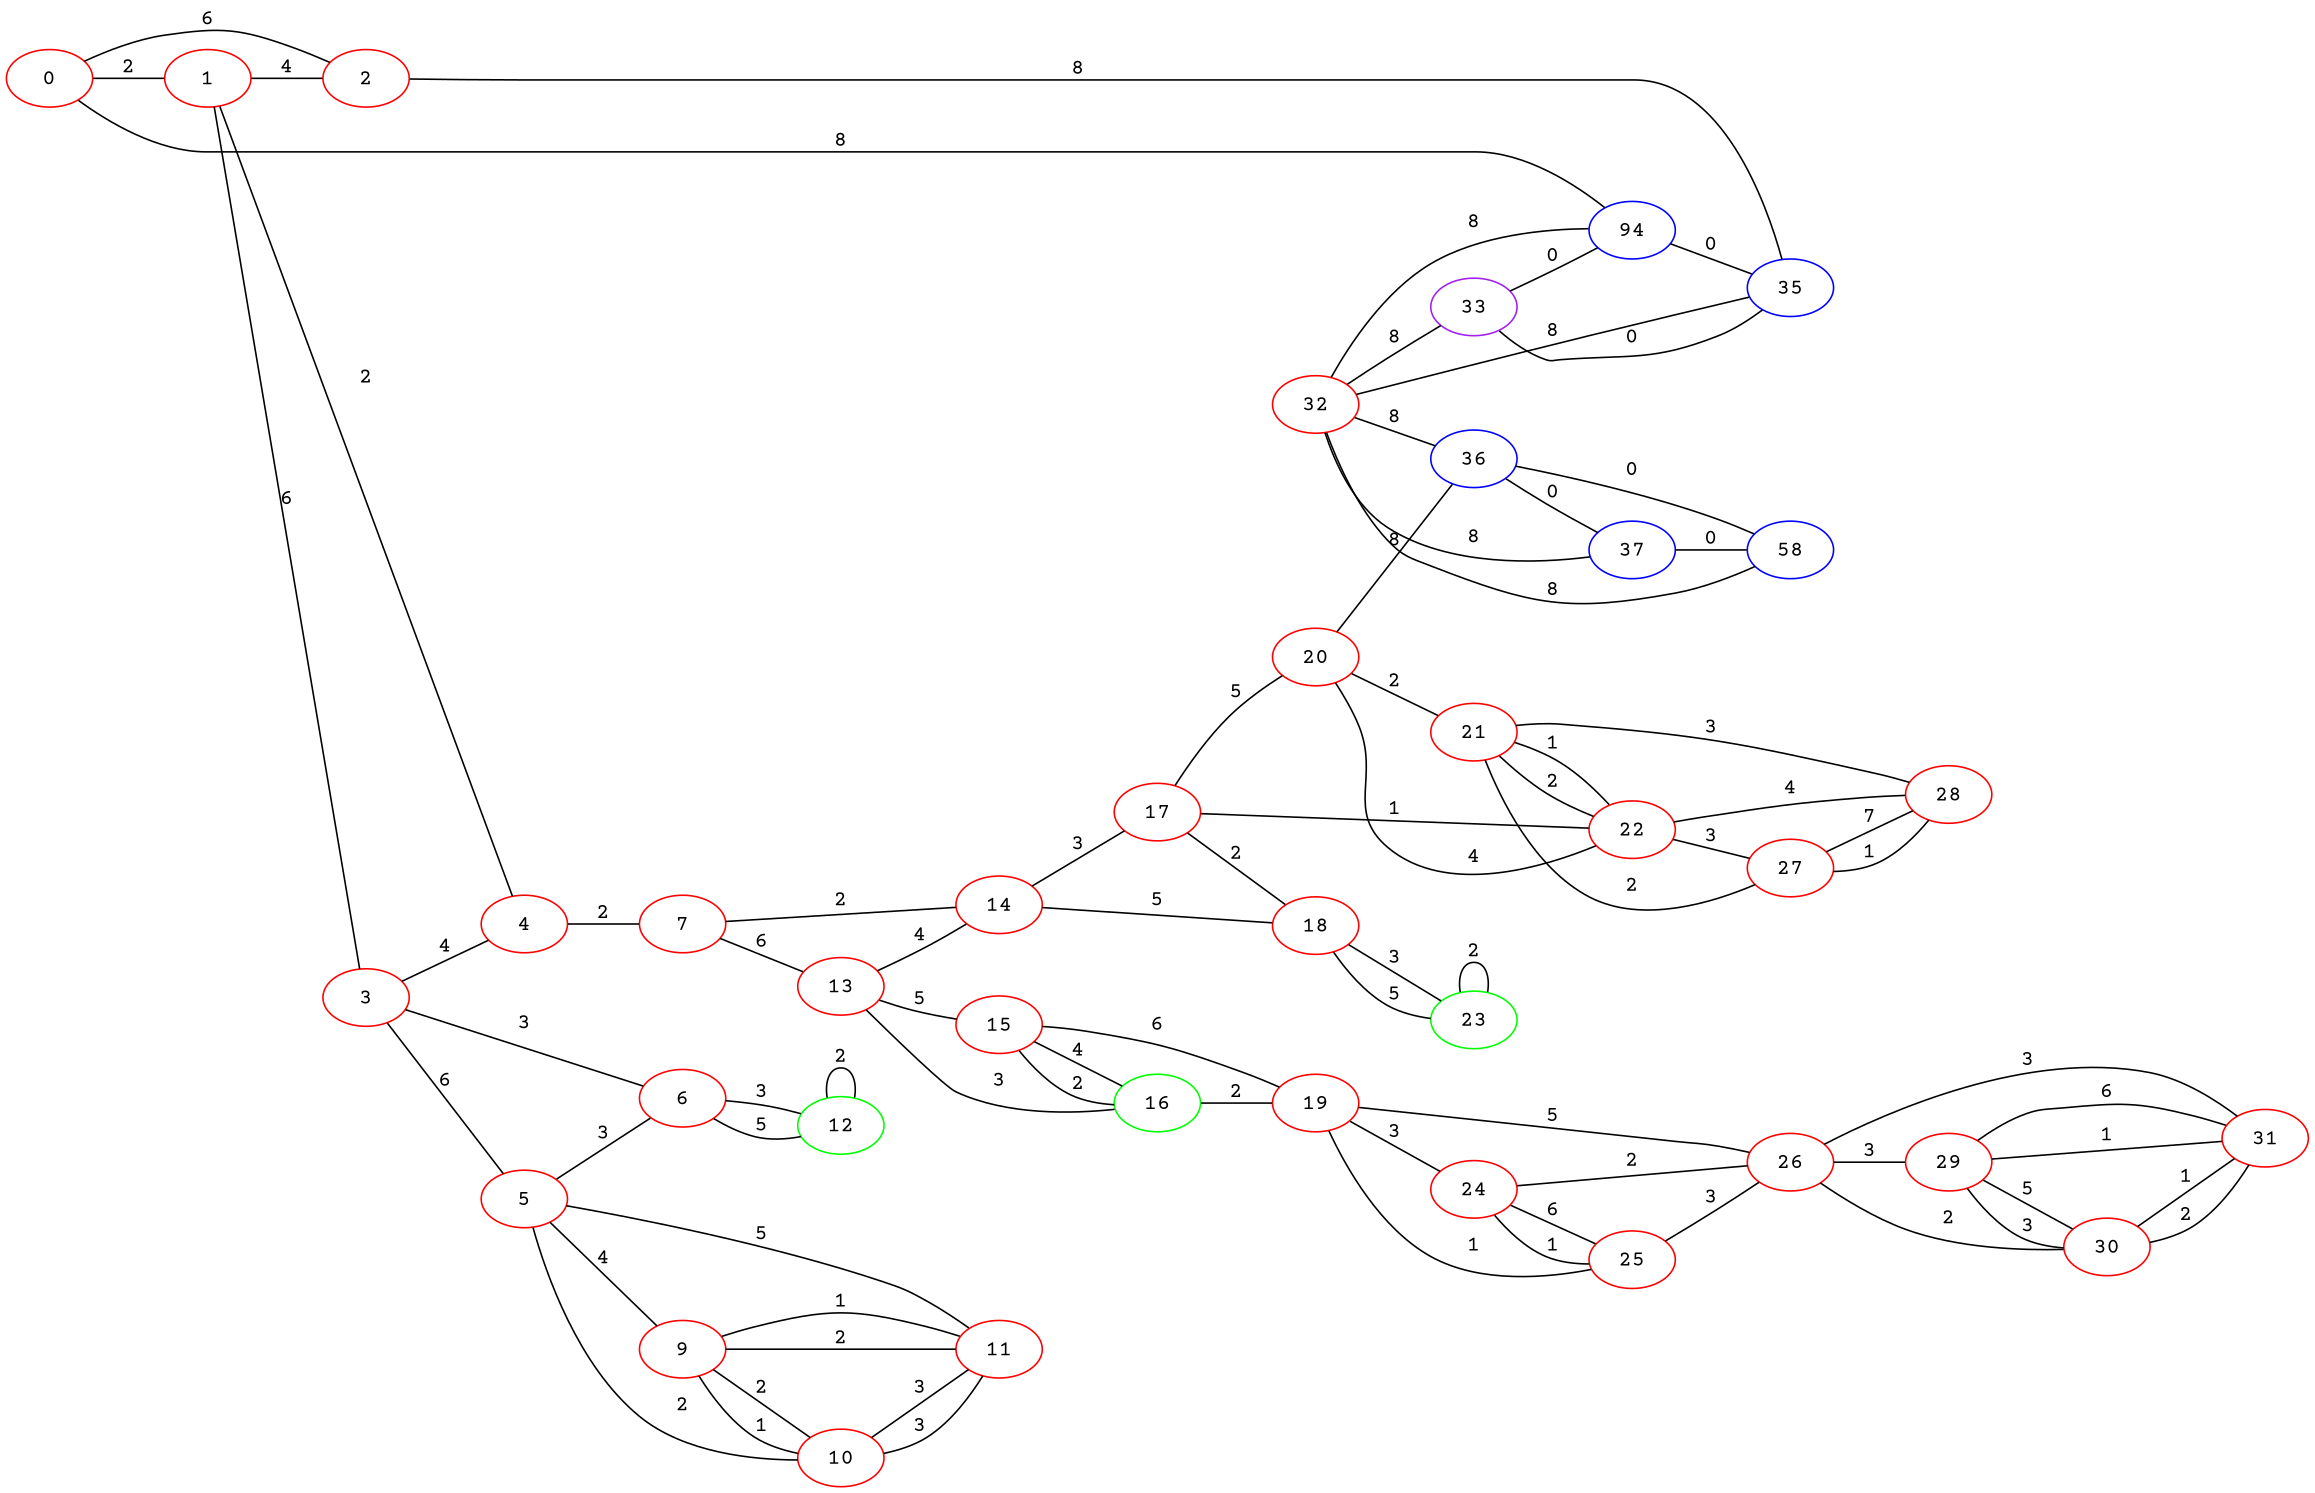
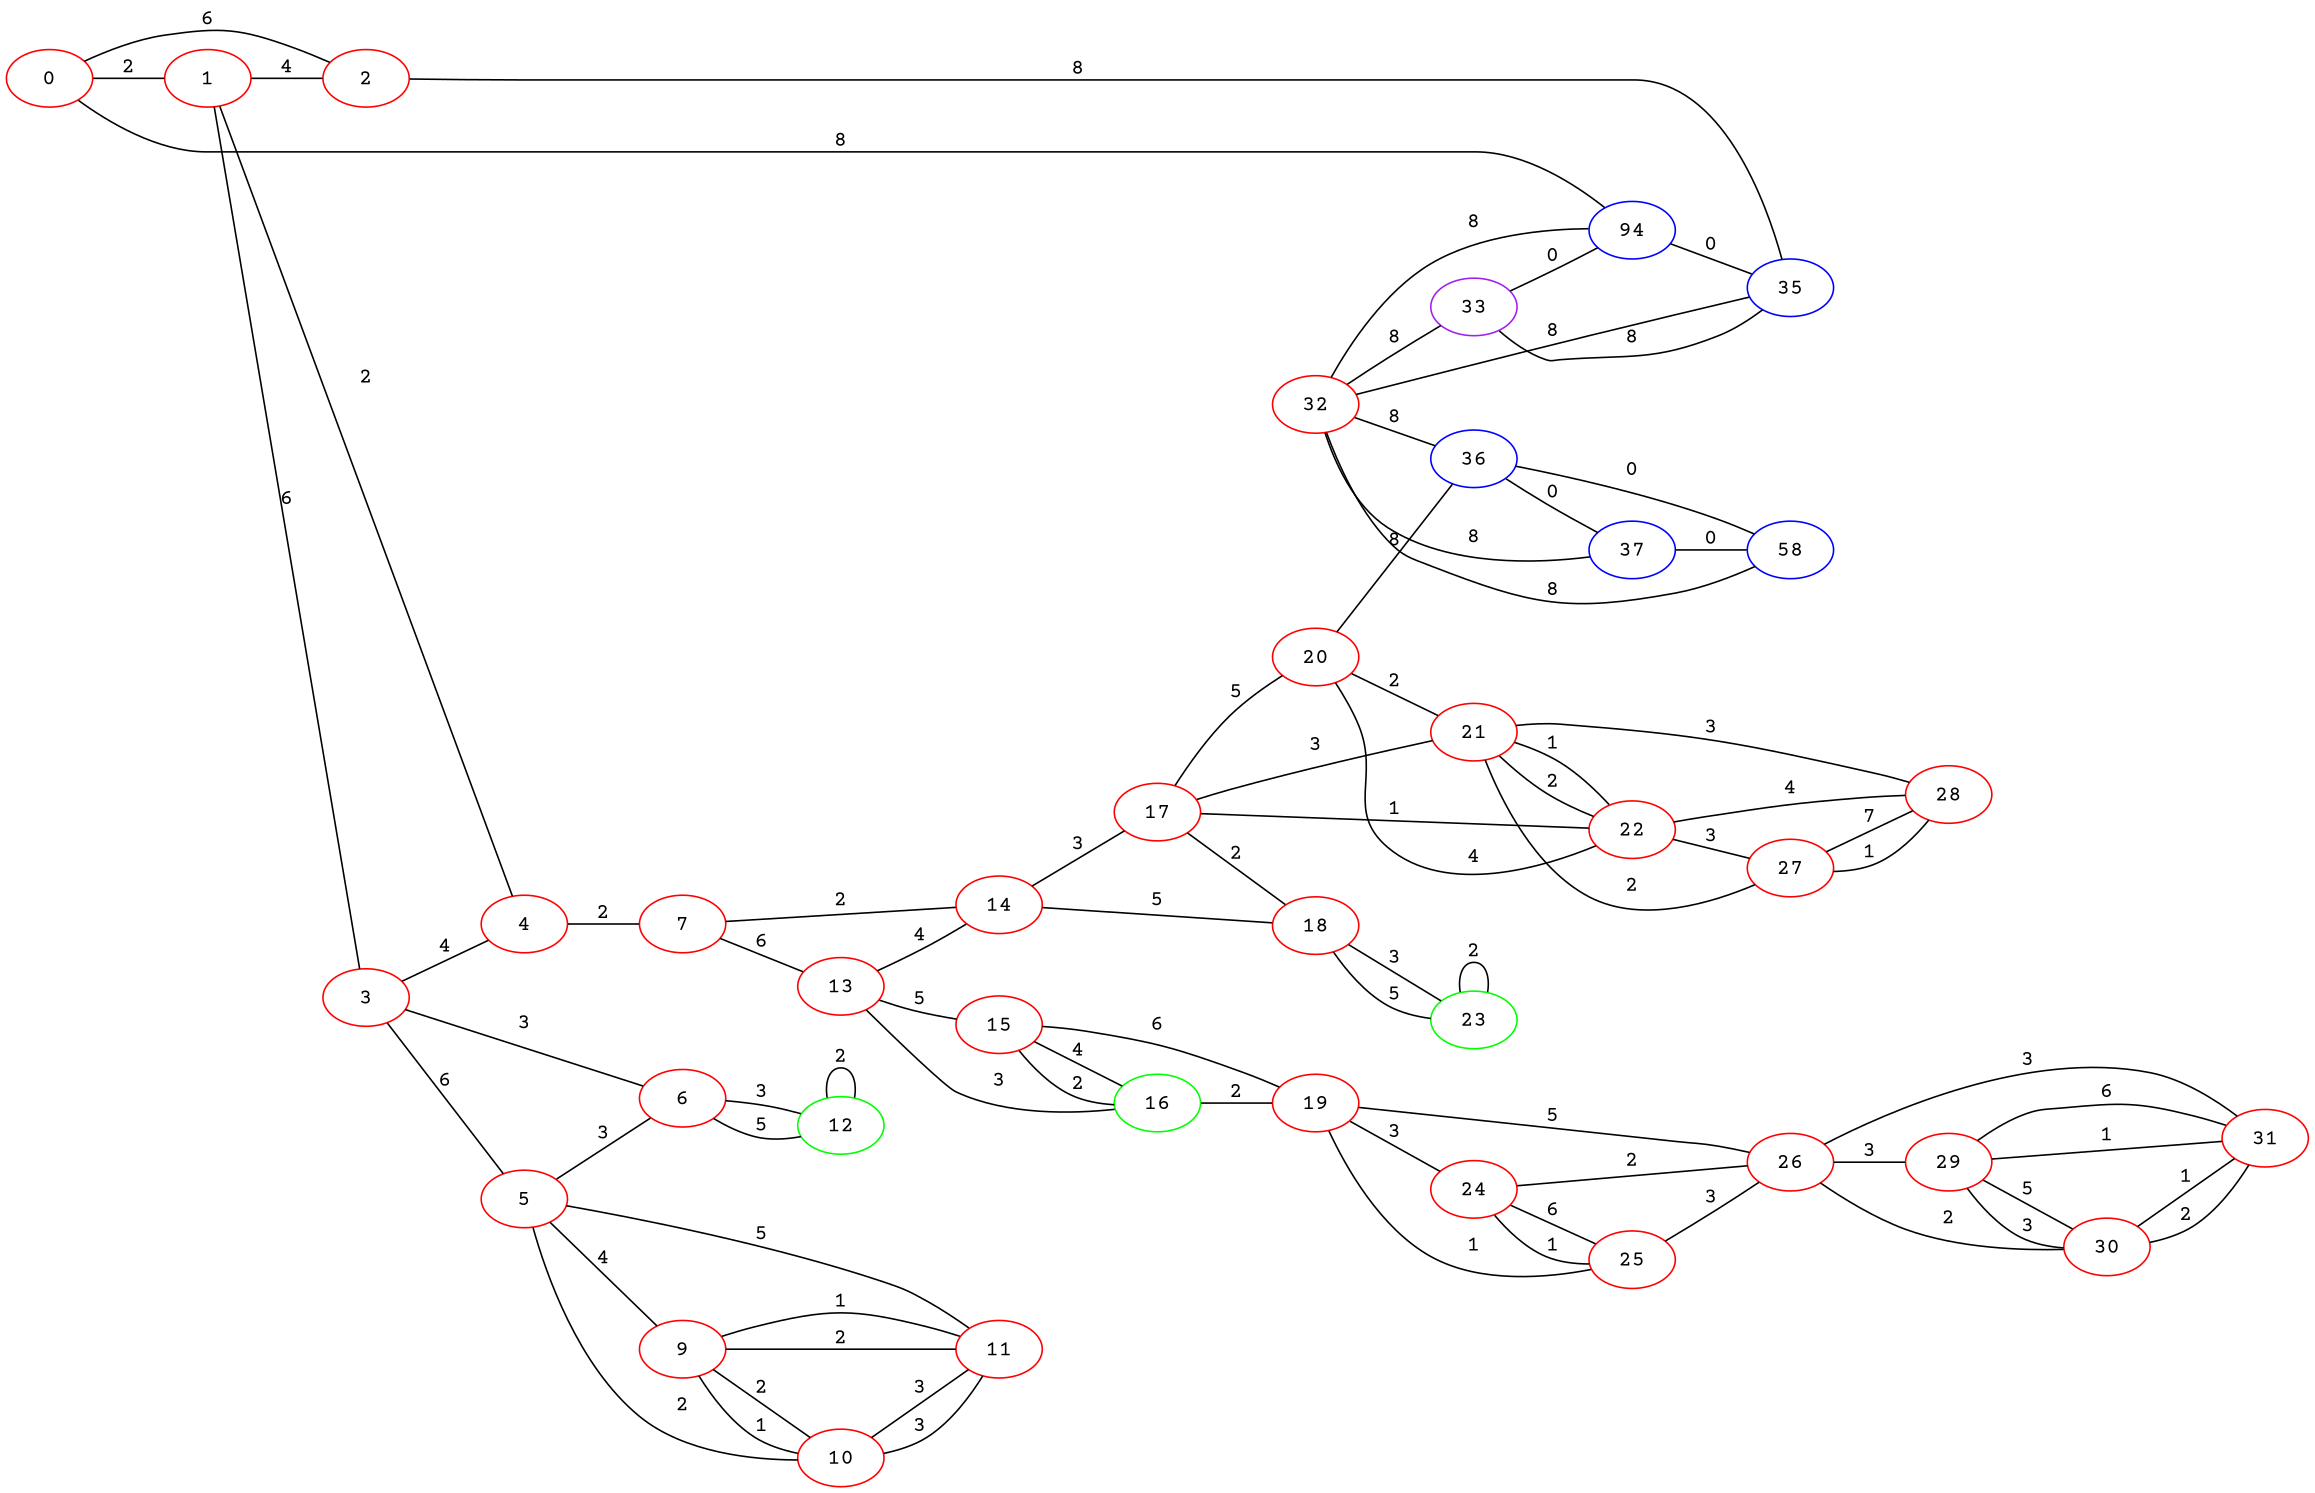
  graph {
    fontname="Courier Prime"
    rankdir=LR
    node [color=red fontname="Courier Prime" weight=1]
    edge [fontname="Courier Prime"]
    0
    1
    2
    n4 [color=blue label=94 weight=3]
    3
    4
    35 [color=blue weight=3]
    5
    6
    7
    9
    10
    11
    12 [color=green weight=2]
    13
    14
    15
    16 [color=green weight=2]
    17
    18
    n21 [color=blue label=58 weight=3]
    19
    20
    21
    22
    23 [color=green weight=2]
    24
    25
    26
    36 [color=blue weight=3]
    27
    28
    29
    30
    31
    37 [color=blue weight=3]
    32
    33 [color=purple weight=4]
    0 -- 1 [label=2]
    0 -- 2 [label=6]
    0 -- n4 [label=8]
    1 -- 2 [label=4]
    1 -- 3 [label=6]
    1 -- 4 [label=2]
    2 -- 35 [label=8]
    n4 -- 35 [label=0]
    3 -- 4 [label=4]
    3 -- 5 [label=6]
    3 -- 6 [label=3]
    4 -- 7 [label=2]
    5 -- 6 [label=3]
    5 -- 9 [label=4]
    5 -- 10 [label=2]
    5 -- 11 [label=5]
    6 -- 12 [label=3]
    6 -- 12 [label=5]
    7 -- 13 [label=6]
    7 -- 14 [label=2]
    9 -- 10 [label=2]
    9 -- 10 [label=1]
    9 -- 11 [label=1]
    9 -- 11 [label=2]
    10 -- 11 [label=3]
    10 -- 11 [label=3]
    12 -- 12 [label=2]
    13 -- 14 [label=4]
    13 -- 15 [label=5]
    13 -- 16 [label=3]
    14 -- 17 [label=3]
    14 -- 18 [label=5]
    15 -- 16 [label=4]
    15 -- 16 [label=2]
    15 -- 19 [label=6]
    16 -- 19 [label=2]
    17 -- 18 [label=2]
    17 -- 20 [label=5]
+   17 -- 21 [label=3]
    17 -- 22 [label=1]
    18 -- 23 [label=3]
    18 -- 23 [label=5]
    19 -- 24 [label=3]
    19 -- 25 [label=1]
    19 -- 26 [label=5]
    20 -- 21 [label=2]
    20 -- 22 [label=4]
    20 -- 36 [label=8]
    21 -- 22 [label=1]
    21 -- 22 [label=2]
    21 -- 27 [label=2]
    21 -- 28 [label=3]
    22 -- 27 [label=3]
    22 -- 28 [label=4]
    23 -- 23 [label=2]
    24 -- 25 [label=6]
    24 -- 25 [label=1]
    24 -- 26 [label=2]
    25 -- 26 [label=3]
    26 -- 29 [label=3]
    26 -- 30 [label=2]
    26 -- 31 [label=3]
    36 -- n21 [label=0]
    36 -- 37 [label=0]
    27 -- 28 [label=7]
    27 -- 28 [label=1]
    29 -- 30 [label=5]
    29 -- 30 [label=3]
    29 -- 31 [label=6]
    29 -- 31 [label=1]
    30 -- 31 [label=1]
    30 -- 31 [label=2]
    37 -- n21 [label=0]
    32 -- n4 [label=8]
    32 -- 35 [label=8]
    32 -- n21 [label=8]
    32 -- 36 [label=8]
    32 -- 37 [label=8]
    32 -- 33 [label=8]
    33 -- n4 [label=0]
-   33 -- 35 [label=0]
+   33 -- 35 [label=8]
  }
